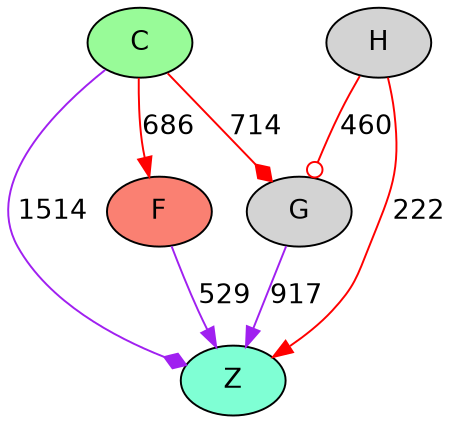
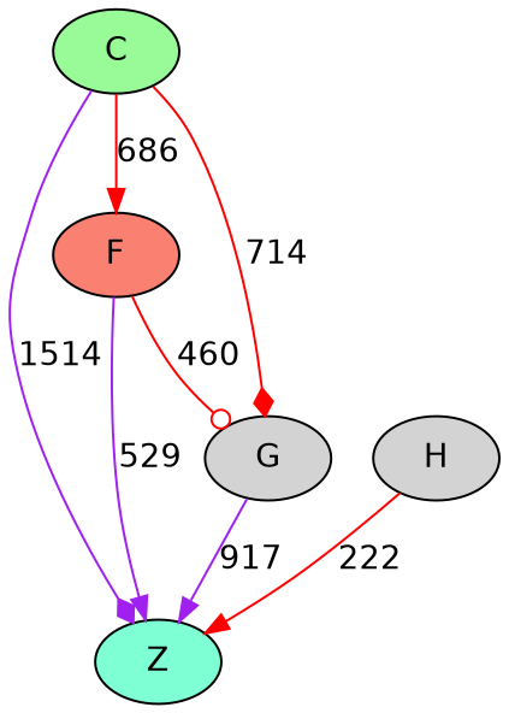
  digraph {
    fontname="DejaVu Sans"
    rankdir=TB
    node [fillcolor=lightgrey fontname="DejaVu Sans" style=filled]
    edge [arrowhead=normal color=red fontname="DejaVu Sans"]
    C [fillcolor=palegreen]
    Z [fillcolor=aquamarine]
    F [fillcolor=salmon]
    G
    H
    C -> Z [arrowhead=diamond color=purple label=1514]
    C -> F [label=686]
    C -> G [arrowhead=diamond label=714]
    F -> Z [color=purple label=529]
-   H -> G [arrowhead=odot label=460]
+   F -> G [arrowhead=odot label=460]
    G -> Z [color=purple label=917]
    H -> Z [label=222]
  }
